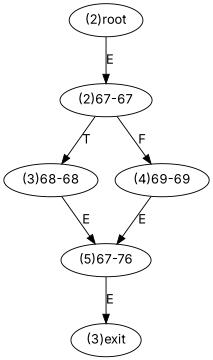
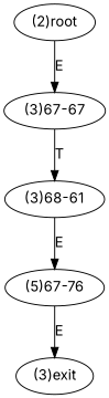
  digraph {
    fontname=Inter
    node [fontname=Inter]
    edge [fontname=Inter]
    n1 [label="(2)root"]
-   n2 [label="(2)67-67"]
-   n3 [label="(3)68-68"]
-   n4 [label="(4)69-69"]
+   n2 [label="(3)67-67"]
+   n3 [label="(3)68-61"]
    n5 [label="(5)67-76"]
    n6 [label="(3)exit"]
    n1 -> n2 [label=E]
    n2 -> n3 [label=T]
-   n2 -> n4 [label=F]
    n3 -> n5 [label=E]
-   n4 -> n5 [label=E]
    n5 -> n6 [label=E]
  }
